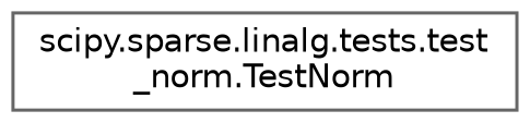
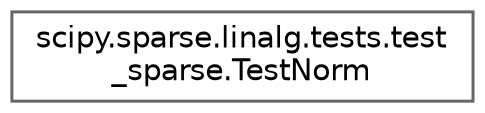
  digraph {
    rankdir=LR
-   n1 [color=grey40 fillcolor=white fontname=Helvetica fontsize=10 height=0.2 label="scipy.sparse.linalg.tests.test\l_norm.TestNorm" shape=box style=filled width=0.4]
+   n1 [color=grey40 fillcolor=white fontname=Helvetica fontsize=10 height=0.2 label="scipy.sparse.linalg.tests.test\l_sparse.TestNorm" shape=box style=filled width=0.4]
  }
